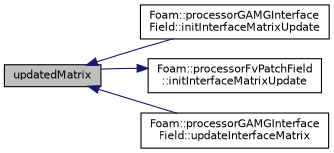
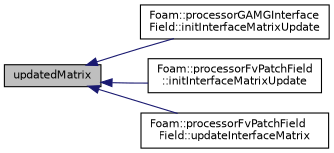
  digraph {
    rankdir=LR
    node [color=black fontname=Helvetica fontsize=10 shape=record]
    edge [color=midnightblue dir=back fontname=Helvetica fontsize=10 labelfontname=Helvetica labelfontsize=10 style=solid]
    n1 [fillcolor=grey75 fontcolor=black height=0.2 label=updatedMatrix style=filled width=0.4]
    n2 [height=0.2 label="Foam::processorGAMGInterface\lField::initInterfaceMatrixUpdate" width=0.4]
    n3 [height=0.2 label="Foam::processorFvPatchField\l::initInterfaceMatrixUpdate" width=0.4]
-   n4 [height=0.2 label="Foam::processorGAMGInterface\lField::updateInterfaceMatrix" width=0.4]
+   n4 [height=0.2 label="Foam::processorFvPatchField\lField::updateInterfaceMatrix" width=0.4]
    n1 -> n2
-   n3 -> n1
+   n1 -> n3
    n1 -> n4
  }
